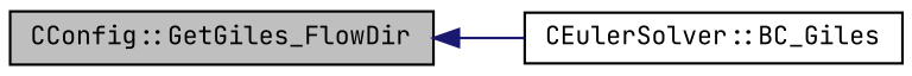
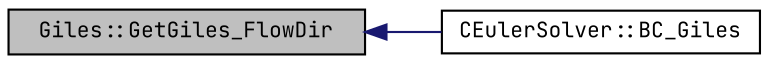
  digraph {
    rankdir=LR
    fontname="JetBrains Mono"
    node [color=black fontname="JetBrains Mono" fontsize=10 shape=record style=filled]
-   n1 [fillcolor=grey75 fontcolor=black height=0.2 label="CConfig::GetGiles_FlowDir" width=0.4]
+   n1 [fillcolor=grey75 fontcolor=black height=0.2 label="Giles::GetGiles_FlowDir" width=0.4]
    n2 [fillcolor=white height=0.2 label="CEulerSolver::BC_Giles" width=0.4]
    n1 -> n2 [color=midnightblue dir=back fontname="JetBrains Mono" fontsize=10 labelfontname=Helvetica labelfontsize=10 style=solid]
  }
